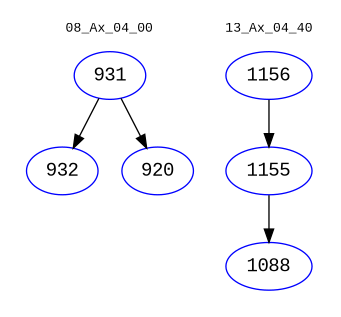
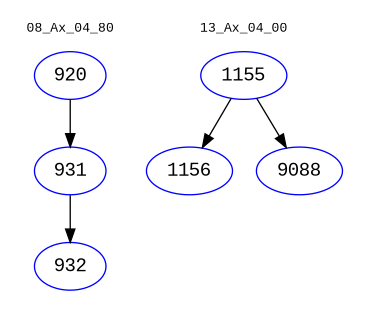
  digraph {
    fontname="Liberation Mono"
    node [color=blue fontname="Liberation Mono"]
    edge [color=black fontname="Liberation Mono"]
    n1 [label=932]
    n2 [label=931]
    n3 [label=920]
    n4 [label=1156]
    n5 [label=1155]
-   n6 [label=1088]
+   n6 [label=9088]
    subgraph cluster_1 {
      color=white
      fontsize=10
-     label="08_Ax_04_00"
+     label="08_Ax_04_80"
      n1
      n2
      n3
    }
    subgraph cluster_2 {
      color=white
      fontsize=10
-     label="13_Ax_04_40"
+     label="13_Ax_04_00"
      n4
      n5
      n6
    }
    n2 -> n1
-   n2 -> n3
-   n4 -> n5
+   n3 -> n2
+   n5 -> n4
    n5 -> n6
  }
